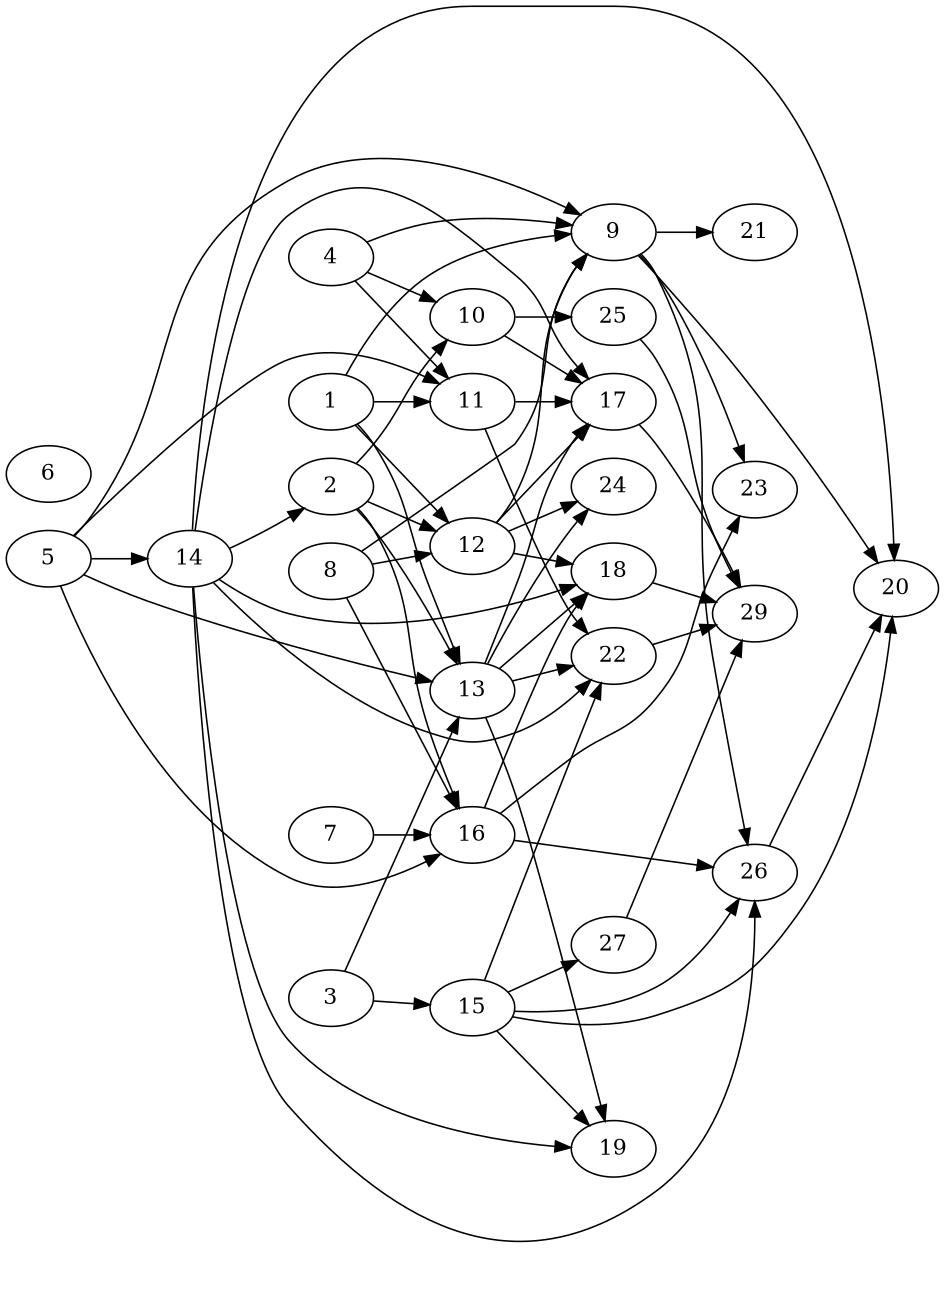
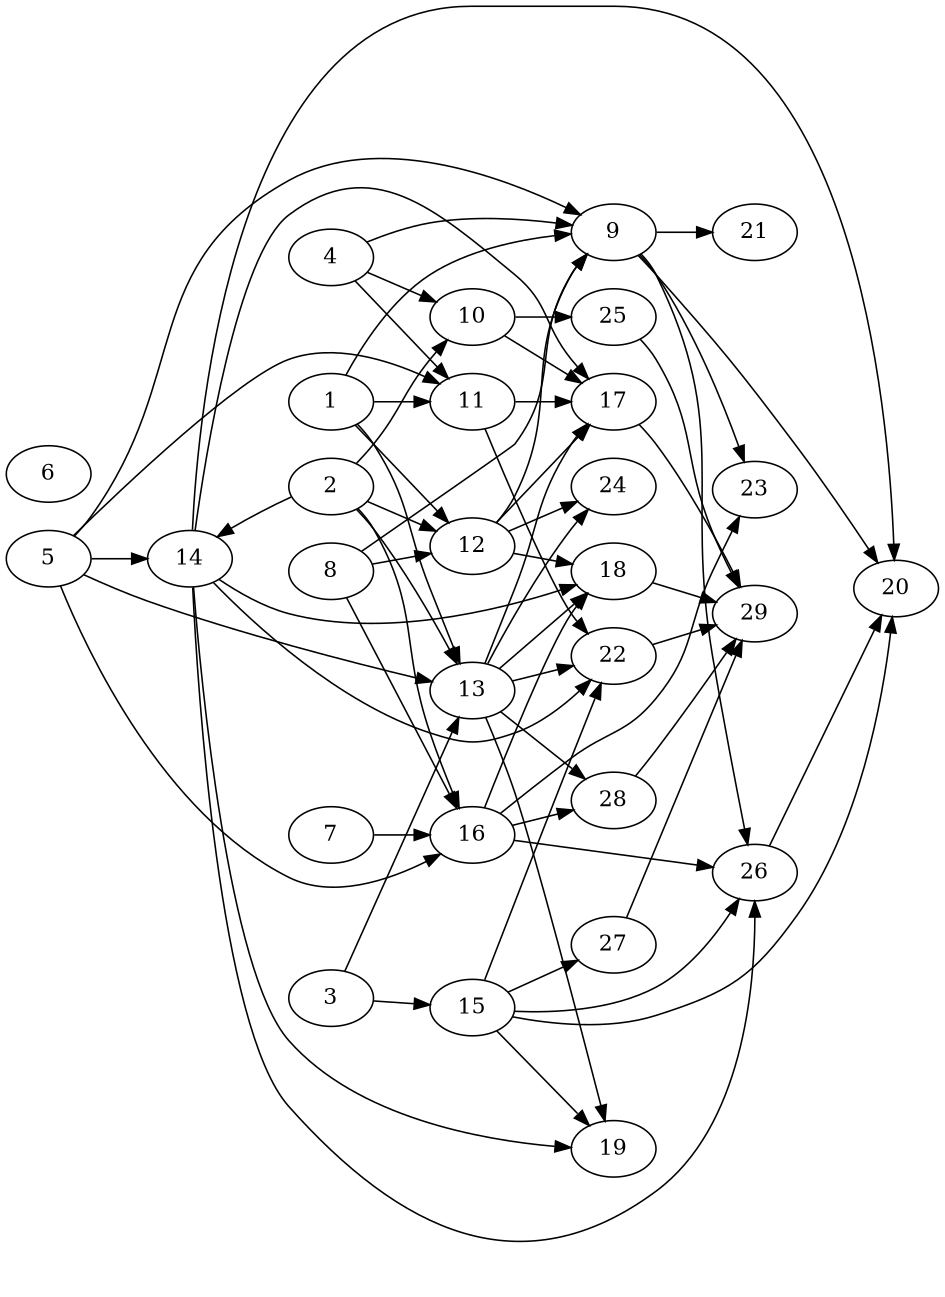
  digraph {
    rankdir=LR
    node [alpha=0.16]
    1 [alpha=0.04 expect_size=48792018154141253632]
    9 [alpha=0.08 expect_size=8099023274387974]
    11 [alpha=0.05 expect_size=112274473910049056]
    12 [alpha=0.13 expect_size=91532331692589056000]
    13 [alpha=0.13 expect_size=34981931932071231488]
    20 [alpha=0.11 expect_size=1448063410850758656]
    21 [alpha=0.01 expect_size=75488345194496000000]
    23 [alpha=0.06 expect_size=5384399367871075]
    26 [expect_size=2526515414273939]
    17 [expect_size=136260922199432288]
    22 [alpha=0.18 expect_size=609813155370541]
    18 [expect_size=301596722538967616]
    24 [alpha=0.04 expect_size=3056221803619790]
    19 [alpha=0.01 expect_size=537369500959715]
+   28 [alpha=0.17 expect_size=6678024001584889856]
    29 [alpha=0.10 expect_size=8070591029218115584]
    2 [expect_size=13053150935935614976]
    10 [expect_size=1017852019088555]
    14 [expect_size=30972854151967408128]
    16 [alpha=0.14 expect_size=72692769973338112000]
    25 [alpha=0.14 expect_size=117186006873676972032]
    3 [alpha=0.13 expect_size=94292585942967728]
    15 [alpha=0.03 expect_size=88061129889245298688]
    27 [expect_size=5018185411888666]
    4 [alpha=0.08 expect_size=102193345841498368]
    5 [alpha=0.07 expect_size=43273325680972]
    6 [alpha=0.09 expect_size=4098330920493252608]
    7 [expect_size=31243542834903468]
    8 [alpha=0.01 expect_size=1582023077374068]
    1 -> 9
    1 -> 11
    1 -> 12
    1 -> 13
    9 -> 20
    9 -> 21
    9 -> 23
    9 -> 26
    11 -> 17
    11 -> 22
    12 -> 9
    12 -> 17
    12 -> 18
    12 -> 24
    13 -> 17
    13 -> 22
    13 -> 18
    13 -> 24
    13 -> 19
+   13 -> 28
    26 -> 20
    17 -> 29
    22 -> 29
    18 -> 29
+   28 -> 29
    2 -> 12
    2 -> 13
    2 -> 10
-   14 -> 2
+   2 -> 14
    2 -> 16
    10 -> 17
    10 -> 25
    14 -> 20
    14 -> 26
    14 -> 17
    14 -> 22
    14 -> 18
    14 -> 19
    16 -> 23
    16 -> 26
    16 -> 18
+   16 -> 28
    25 -> 29
    3 -> 13
    3 -> 15
    15 -> 20
    15 -> 26
    15 -> 22
    15 -> 19
    15 -> 27
    27 -> 29
    4 -> 9
    4 -> 11
    4 -> 10
    5 -> 9
    5 -> 11
    5 -> 13
    5 -> 14
    5 -> 16
    7 -> 16
    8 -> 9
    8 -> 12
    8 -> 16
  }
